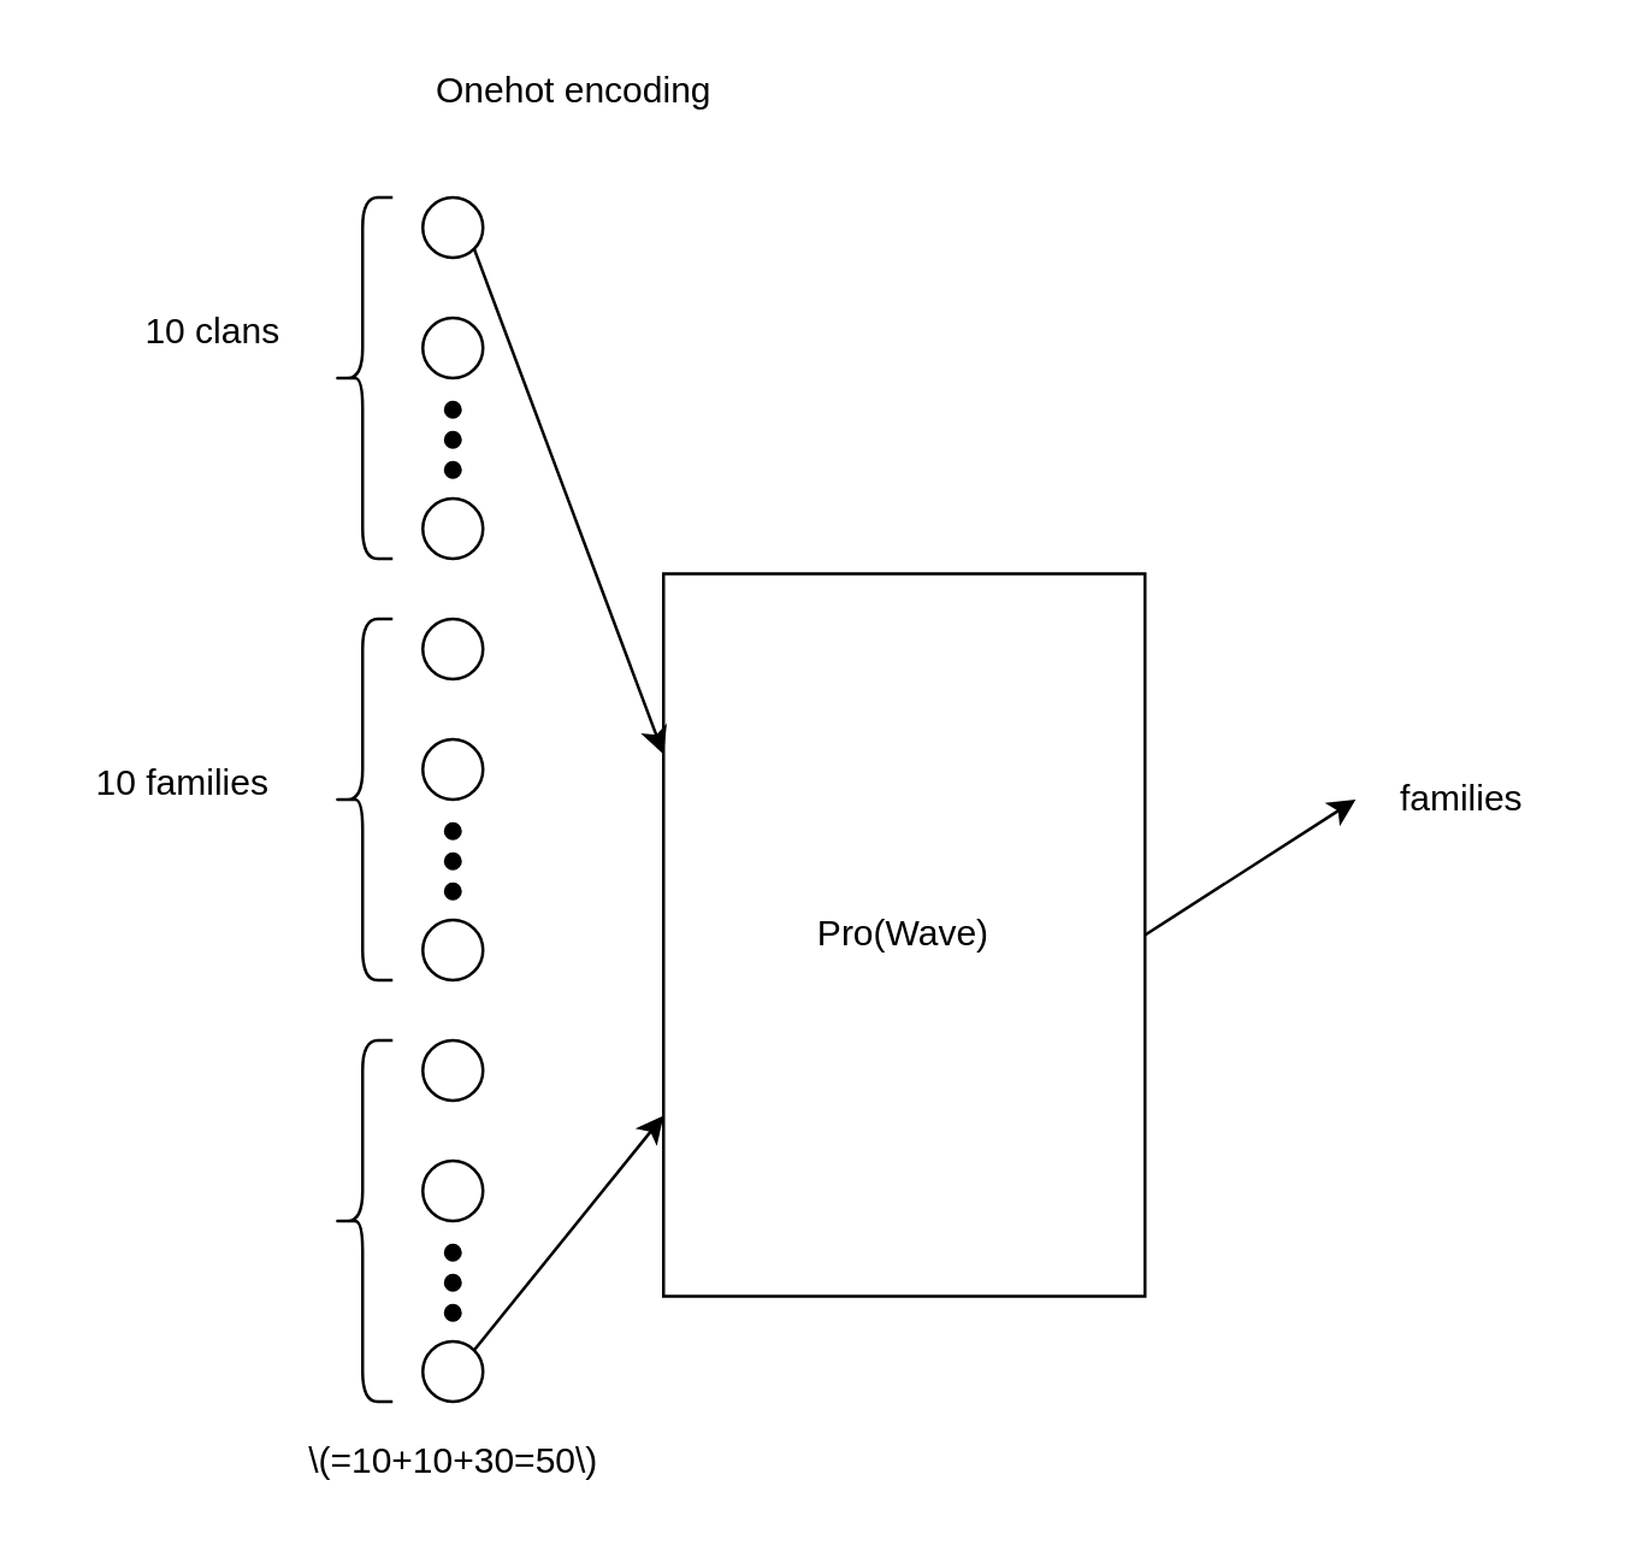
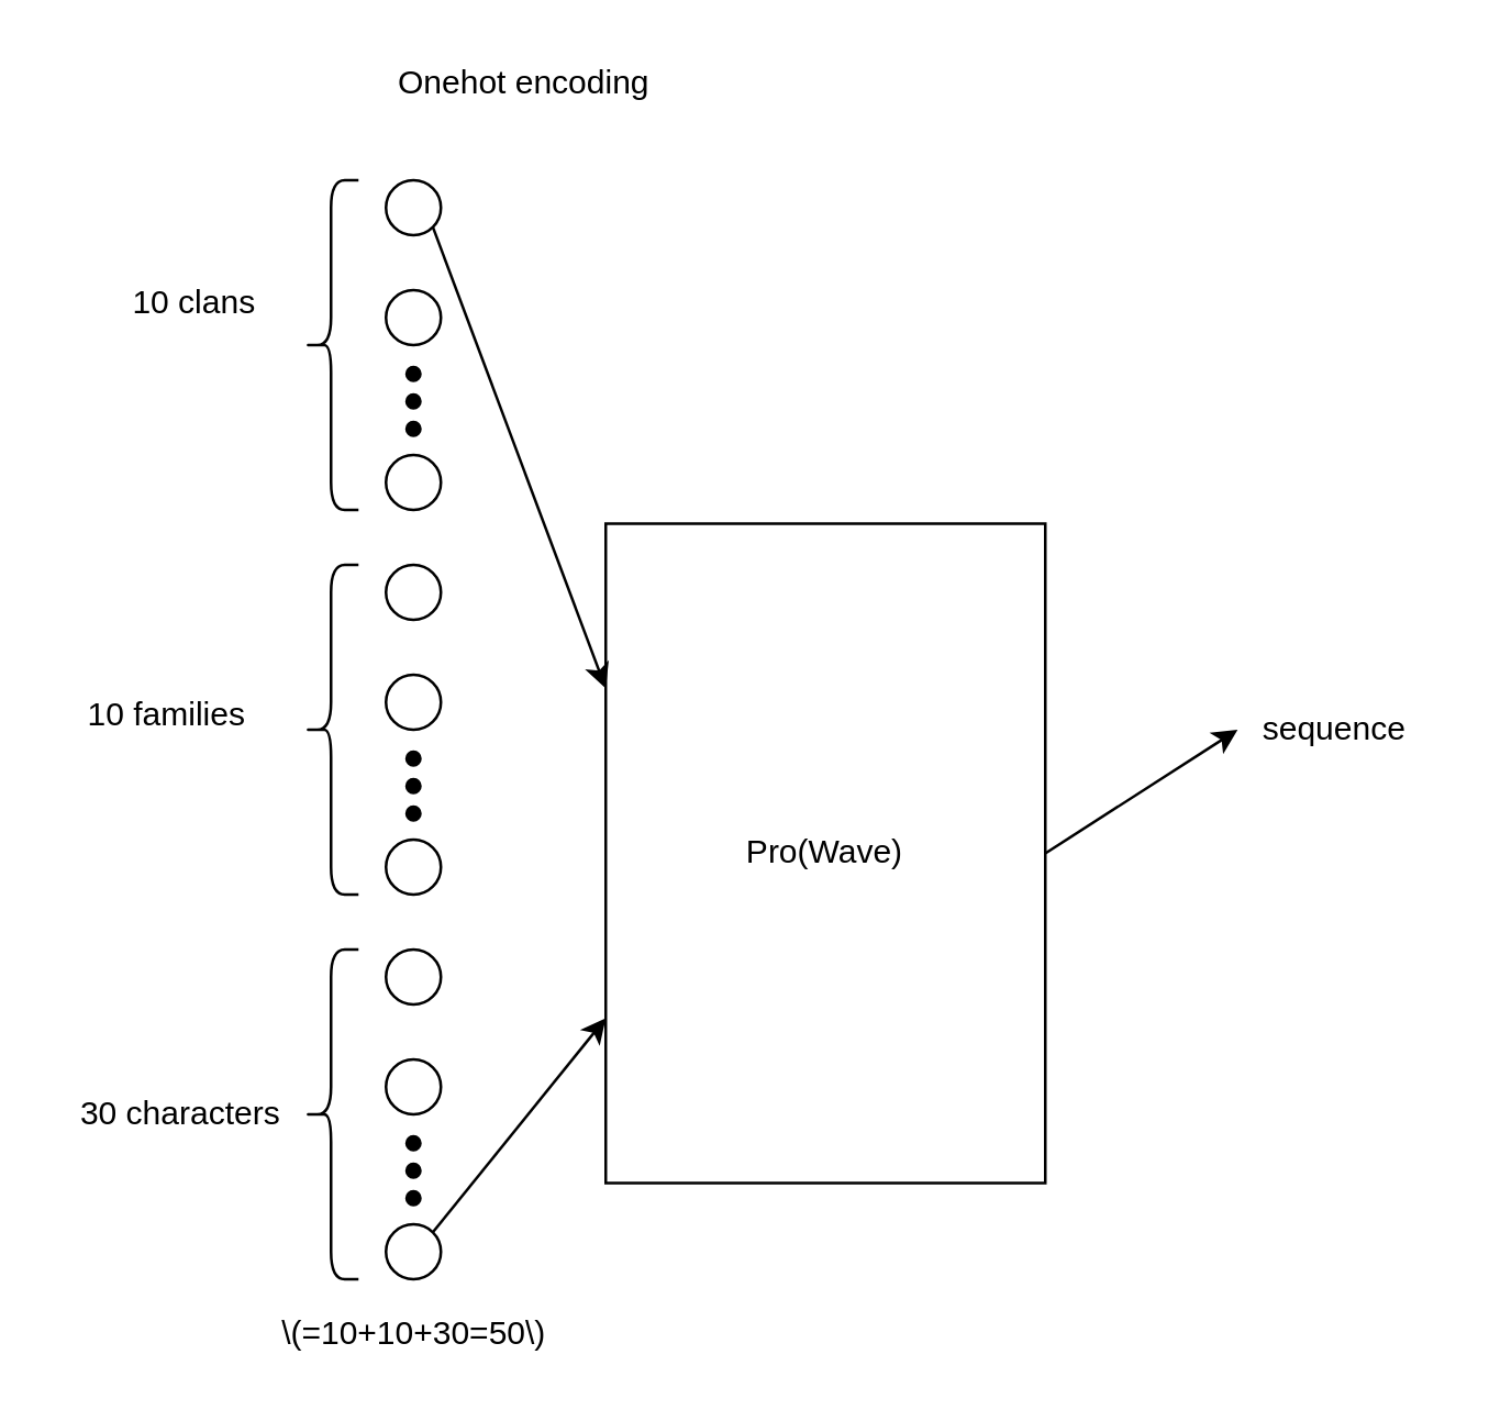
  <mxCell id="0" />
  <mxCell id="1" parent="0" />
  <mxCell id="2" style="edgeStyle=none;rounded=0;orthogonalLoop=1;jettySize=auto;html=1;exitX=1;exitY=0.5;exitDx=0;exitDy=0;" edge="1" parent="1" source="3"><mxGeometry relative="1" as="geometry"><mxPoint x="450" y="265" as="targetPoint" /></mxGeometry></mxCell>
  <mxCell id="3" value="Pro(Wave)" style="rounded=0;whiteSpace=wrap;html=1;" vertex="1" parent="1"><mxGeometry x="220" y="190" width="160" height="240" as="geometry" /></mxCell>
  <mxCell id="4" value="" style="ellipse;whiteSpace=wrap;html=1;aspect=fixed;" vertex="1" parent="1"><mxGeometry x="140" y="65" width="20" height="20" as="geometry" /></mxCell>
  <mxCell id="5" value="" style="ellipse;whiteSpace=wrap;html=1;aspect=fixed;" vertex="1" parent="1"><mxGeometry x="140" y="105" width="20" height="20" as="geometry" /></mxCell>
  <mxCell id="6" value="" style="ellipse;whiteSpace=wrap;html=1;aspect=fixed;" vertex="1" parent="1"><mxGeometry x="140" y="165" width="20" height="20" as="geometry" /></mxCell>
  <mxCell id="7" value="" style="ellipse;whiteSpace=wrap;html=1;aspect=fixed;fillColor=#000000;" vertex="1" parent="1"><mxGeometry x="147.5" y="133" width="5" height="5" as="geometry" /></mxCell>
  <mxCell id="8" value="" style="ellipse;whiteSpace=wrap;html=1;aspect=fixed;fillColor=#000000;" vertex="1" parent="1"><mxGeometry x="147.5" y="143" width="5" height="5" as="geometry" /></mxCell>
  <mxCell id="9" value="" style="ellipse;whiteSpace=wrap;html=1;aspect=fixed;fillColor=#000000;" vertex="1" parent="1"><mxGeometry x="147.5" y="153" width="5" height="5" as="geometry" /></mxCell>
  <mxCell id="10" value="" style="shape=curlyBracket;whiteSpace=wrap;html=1;rounded=1;fillColor=#000000;" vertex="1" parent="1"><mxGeometry x="110" y="65" width="20" height="120" as="geometry" /></mxCell>
  <mxCell id="11" value="10 clans" style="text;html=1;align=center;verticalAlign=middle;resizable=0;points=[];autosize=1;" vertex="1" parent="1"><mxGeometry x="40" y="100" width="60" height="20" as="geometry" /></mxCell>
  <mxCell id="12" value="Onehot encoding" style="text;html=1;align=center;verticalAlign=middle;resizable=0;points=[];autosize=1;" vertex="1" parent="1"><mxGeometry x="135" y="20" width="110" height="20" as="geometry" /></mxCell>
  <mxCell id="13" value="" style="ellipse;whiteSpace=wrap;html=1;aspect=fixed;" vertex="1" parent="1"><mxGeometry x="140" y="205" width="20" height="20" as="geometry" /></mxCell>
  <mxCell id="14" value="" style="ellipse;whiteSpace=wrap;html=1;aspect=fixed;" vertex="1" parent="1"><mxGeometry x="140" y="245" width="20" height="20" as="geometry" /></mxCell>
  <mxCell id="15" value="" style="ellipse;whiteSpace=wrap;html=1;aspect=fixed;" vertex="1" parent="1"><mxGeometry x="140" y="305" width="20" height="20" as="geometry" /></mxCell>
  <mxCell id="16" value="" style="ellipse;whiteSpace=wrap;html=1;aspect=fixed;fillColor=#000000;" vertex="1" parent="1"><mxGeometry x="147.5" y="273" width="5" height="5" as="geometry" /></mxCell>
  <mxCell id="17" value="" style="ellipse;whiteSpace=wrap;html=1;aspect=fixed;fillColor=#000000;" vertex="1" parent="1"><mxGeometry x="147.5" y="283" width="5" height="5" as="geometry" /></mxCell>
  <mxCell id="18" value="" style="ellipse;whiteSpace=wrap;html=1;aspect=fixed;fillColor=#000000;" vertex="1" parent="1"><mxGeometry x="147.5" y="293" width="5" height="5" as="geometry" /></mxCell>
  <mxCell id="19" value="" style="shape=curlyBracket;whiteSpace=wrap;html=1;rounded=1;fillColor=#000000;" vertex="1" parent="1"><mxGeometry x="110" y="205" width="20" height="120" as="geometry" /></mxCell>
  <mxCell id="20" value="10 families" style="text;html=1;align=center;verticalAlign=middle;resizable=0;points=[];autosize=1;" vertex="1" parent="1"><mxGeometry x="25" y="250" width="70" height="20" as="geometry" /></mxCell>
  <mxCell id="21" value="" style="ellipse;whiteSpace=wrap;html=1;aspect=fixed;" vertex="1" parent="1"><mxGeometry x="140" y="345" width="20" height="20" as="geometry" /></mxCell>
  <mxCell id="22" value="" style="ellipse;whiteSpace=wrap;html=1;aspect=fixed;" vertex="1" parent="1"><mxGeometry x="140" y="385" width="20" height="20" as="geometry" /></mxCell>
  <mxCell id="23" style="rounded=0;orthogonalLoop=1;jettySize=auto;html=1;exitX=1;exitY=0;exitDx=0;exitDy=0;entryX=0;entryY=0.75;entryDx=0;entryDy=0;" edge="1" parent="1" source="24" target="3"><mxGeometry relative="1" as="geometry" /></mxCell>
  <mxCell id="24" value="" style="ellipse;whiteSpace=wrap;html=1;aspect=fixed;" vertex="1" parent="1"><mxGeometry x="140" y="445" width="20" height="20" as="geometry" /></mxCell>
  <mxCell id="25" value="" style="ellipse;whiteSpace=wrap;html=1;aspect=fixed;fillColor=#000000;" vertex="1" parent="1"><mxGeometry x="147.5" y="413" width="5" height="5" as="geometry" /></mxCell>
  <mxCell id="26" value="" style="ellipse;whiteSpace=wrap;html=1;aspect=fixed;fillColor=#000000;" vertex="1" parent="1"><mxGeometry x="147.5" y="423" width="5" height="5" as="geometry" /></mxCell>
  <mxCell id="27" value="" style="ellipse;whiteSpace=wrap;html=1;aspect=fixed;fillColor=#000000;" vertex="1" parent="1"><mxGeometry x="147.5" y="433" width="5" height="5" as="geometry" /></mxCell>
  <mxCell id="28" value="" style="shape=curlyBracket;whiteSpace=wrap;html=1;rounded=1;fillColor=#000000;" vertex="1" parent="1"><mxGeometry x="110" y="345" width="20" height="120" as="geometry" /></mxCell>
+ <mxCell id="29" value="30 characters" style="text;html=1;align=center;verticalAlign=middle;resizable=0;points=[];autosize=1;" vertex="1" parent="1"><mxGeometry x="20" y="395" width="90" height="20" as="geometry" /></mxCell>
  <mxCell id="30" value="" style="endArrow=classic;html=1;exitX=1;exitY=1;exitDx=0;exitDy=0;entryX=0;entryY=0.25;entryDx=0;entryDy=0;" edge="1" parent="1" source="4" target="3"><mxGeometry width="50" height="50" relative="1" as="geometry"><mxPoint x="310" y="115" as="sourcePoint" /><mxPoint x="360" y="65" as="targetPoint" /></mxGeometry></mxCell>
  <mxCell id="31" value="\(=10+10+30=50\)" style="text;html=1;align=center;verticalAlign=middle;resizable=0;points=[];autosize=1;" vertex="1" parent="1"><mxGeometry x="95" y="475" width="110" height="20" as="geometry" /></mxCell>
- <mxCell id="32" value="families" style="text;html=1;align=center;verticalAlign=middle;resizable=0;points=[];autosize=1;" vertex="1" parent="1"><mxGeometry x="450" y="255" width="70" height="20" as="geometry" /></mxCell>
+ <mxCell id="32" value="sequence" style="text;html=1;align=center;verticalAlign=middle;resizable=0;points=[];autosize=1;" vertex="1" parent="1"><mxGeometry x="450" y="255" width="70" height="20" as="geometry" /></mxCell>
